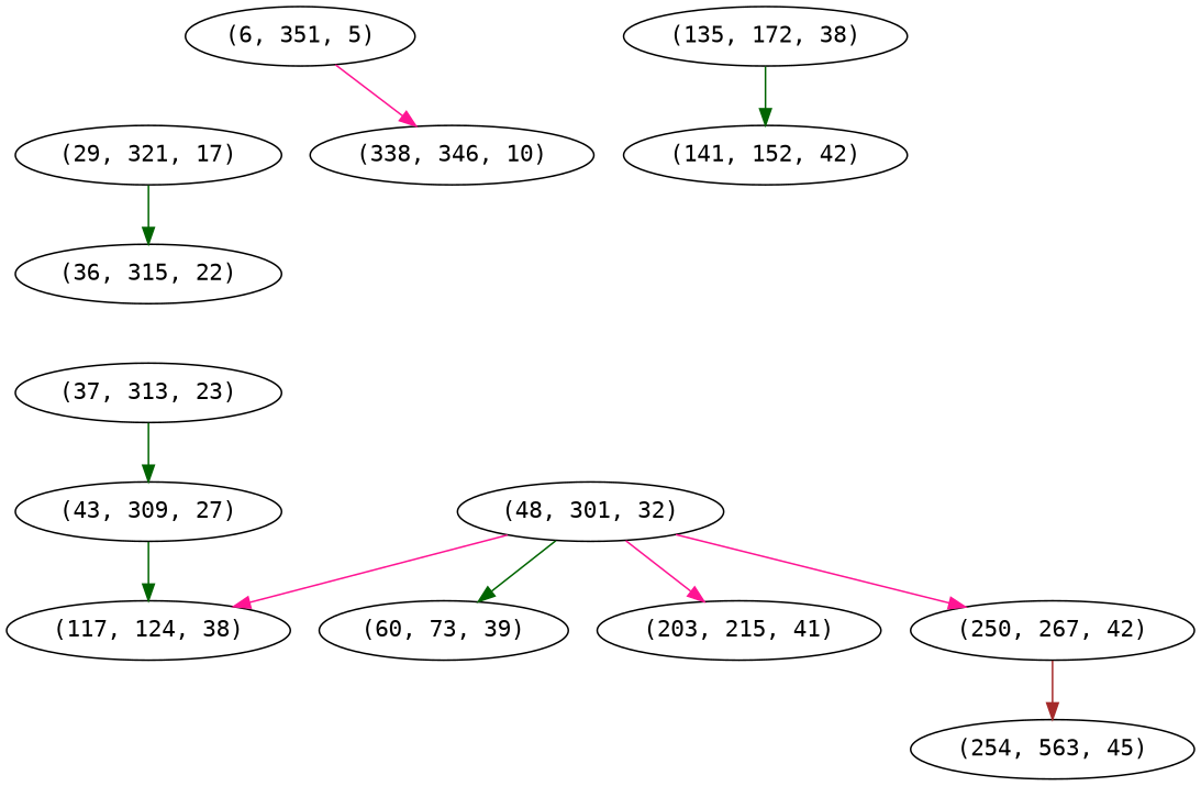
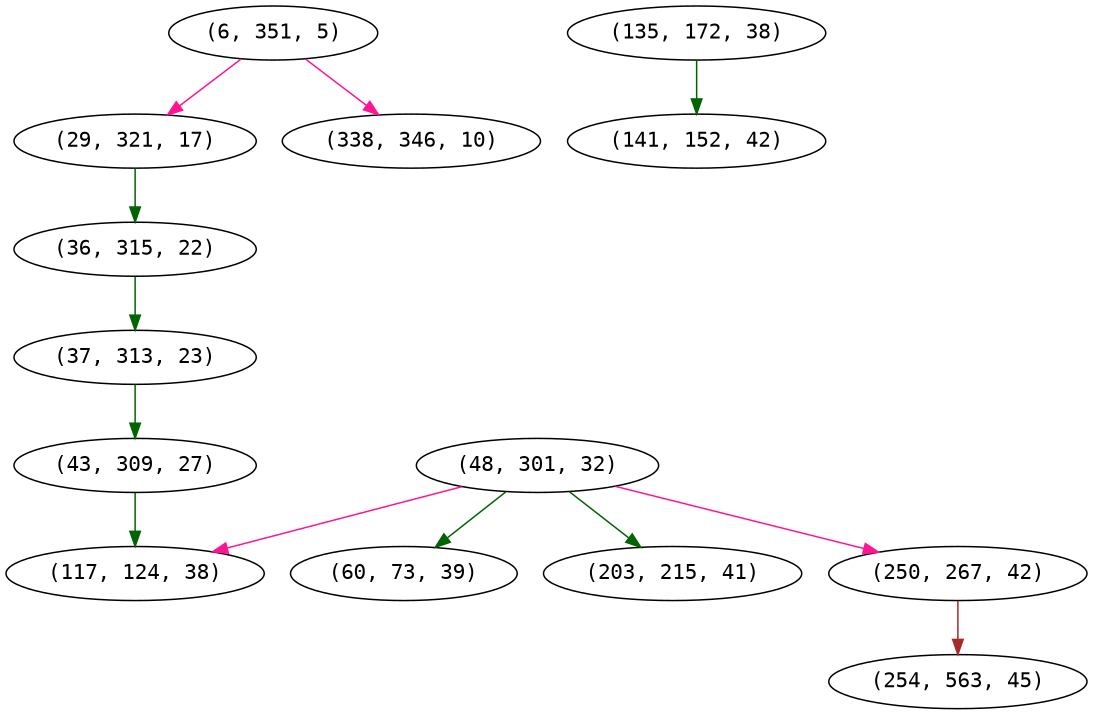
  digraph {
    fontname="DejaVu Sans Mono"
    node [fontname="DejaVu Sans Mono"]
    edge [color=darkgreen fontname="DejaVu Sans Mono"]
    "(6, 351, 5)"
    "(29, 321, 17)"
    "(338, 346, 10)"
    "(36, 315, 22)"
    "(37, 313, 23)"
    "(43, 309, 27)"
    "(117, 124, 38)"
    "(48, 301, 32)"
    "(60, 73, 39)"
    "(203, 215, 41)"
    "(250, 267, 42)"
    "(135, 172, 38)"
    "(141, 152, 42)"
    n14 [label="(254, 563, 45)"]
+   "(6, 351, 5)" -> "(29, 321, 17)" [color=deeppink]
    "(6, 351, 5)" -> "(338, 346, 10)" [color=deeppink]
    "(29, 321, 17)" -> "(36, 315, 22)"
+   "(36, 315, 22)" -> "(37, 313, 23)"
    "(37, 313, 23)" -> "(43, 309, 27)"
    "(43, 309, 27)" -> "(117, 124, 38)"
    "(48, 301, 32)" -> "(117, 124, 38)" [color=deeppink]
    "(48, 301, 32)" -> "(60, 73, 39)"
-   "(48, 301, 32)" -> "(203, 215, 41)" [color=deeppink]
+   "(48, 301, 32)" -> "(203, 215, 41)"
    "(48, 301, 32)" -> "(250, 267, 42)" [color=deeppink]
    "(250, 267, 42)" -> n14 [color=brown]
    "(135, 172, 38)" -> "(141, 152, 42)"
  }
